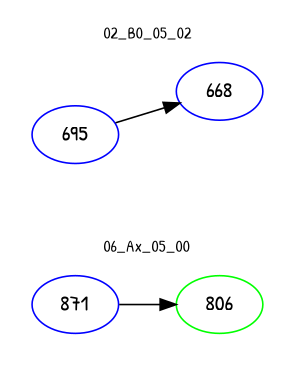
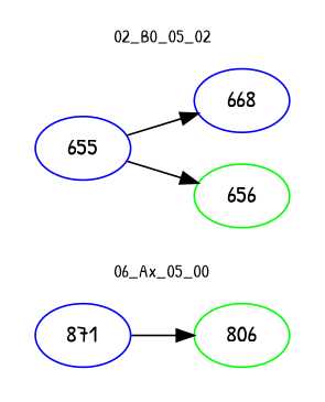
  digraph {
    fontname="Patrick Hand"
    rankdir=LR
    node [color=blue fontname="Patrick Hand"]
    edge [color=black fontname="Patrick Hand"]
    n1 [label=871]
    n2 [color=green label=806]
-   n3 [label=695]
+   n3 [label=655]
+   n4 [color=green label=656]
    n5 [label=668]
    subgraph cluster_1 {
      color=white
      fontsize=10
      label="06_Ax_05_00"
      n1
      n2
    }
    subgraph cluster_2 {
      color=white
      fontsize=10
      label="02_B0_05_02"
      n3
+     n4
      n5
    }
    n1 -> n2
+   n3 -> n4
    n3 -> n5
  }
